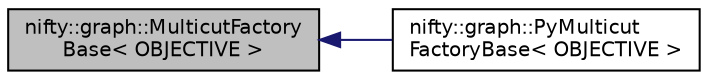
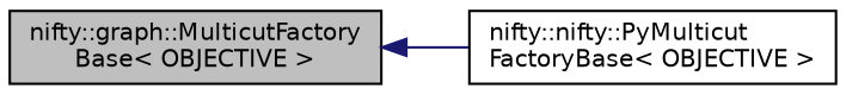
  digraph {
    rankdir=LR
    node [color=black fontname=Helvetica fontsize=10 shape=record style=filled]
    n1 [fillcolor=grey75 fontcolor=black height=0.2 label="nifty::graph::MulticutFactory\lBase\< OBJECTIVE \>" width=0.4]
-   n2 [fillcolor=white height=0.2 label="nifty::graph::PyMulticut\lFactoryBase\< OBJECTIVE \>" width=0.4]
+   n2 [fillcolor=white height=0.2 label="nifty::nifty::PyMulticut\lFactoryBase\< OBJECTIVE \>" width=0.4]
    n1 -> n2 [color=midnightblue dir=back fontname=Helvetica fontsize=10 labelfontname=Helvetica labelfontsize=10 style=solid]
  }
